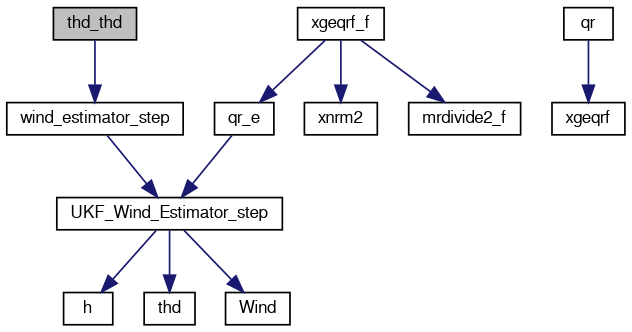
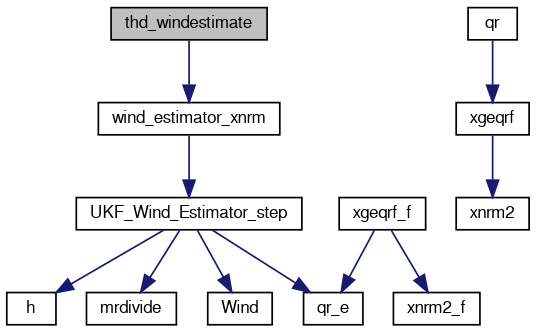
  digraph {
    rankdir=TB
    node [color=black fillcolor=white fontname=FreeSans fontsize=10 shape=record style=filled]
    edge [color=midnightblue fontname=FreeSans fontsize=10 labelfontname=FreeSans labelfontsize=10 style=solid]
-   n1 [fillcolor=grey75 fontcolor=black height=0.2 label=thd_thd width=0.4]
-   n2 [height=0.2 label=wind_estimator_step width=0.4]
+   n1 [fillcolor=grey75 fontcolor=black height=0.2 label=thd_windestimate width=0.4]
+   n2 [height=0.2 label=wind_estimator_xnrm width=0.4]
    n3 [height=0.2 label=UKF_Wind_Estimator_step width=0.4]
    n4 [height=0.2 label=h width=0.4]
-   n5 [height=0.2 label=thd width=0.4]
+   n5 [height=0.2 label=mrdivide width=0.4]
    n6 [height=0.2 label=qr_e width=0.4]
    n7 [height=0.2 label=Wind width=0.4]
    n8 [height=0.2 label=qr width=0.4]
    n9 [height=0.2 label=xgeqrf width=0.4]
    n10 [height=0.2 label=xnrm2 width=0.4]
    n11 [height=0.2 label=xgeqrf_f width=0.4]
-   n12 [height=0.2 label=mrdivide2_f width=0.4]
+   n12 [height=0.2 label=xnrm2_f width=0.4]
    n1 -> n2
    n2 -> n3
    n3 -> n4
    n3 -> n5
-   n6 -> n3
+   n3 -> n6
    n3 -> n7
    n8 -> n9
-   n11 -> n10
+   n9 -> n10
    n11 -> n6
    n11 -> n12
  }
